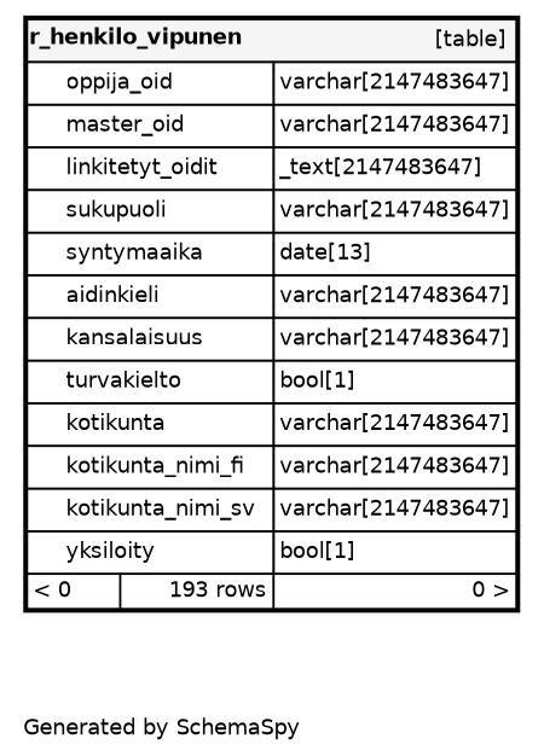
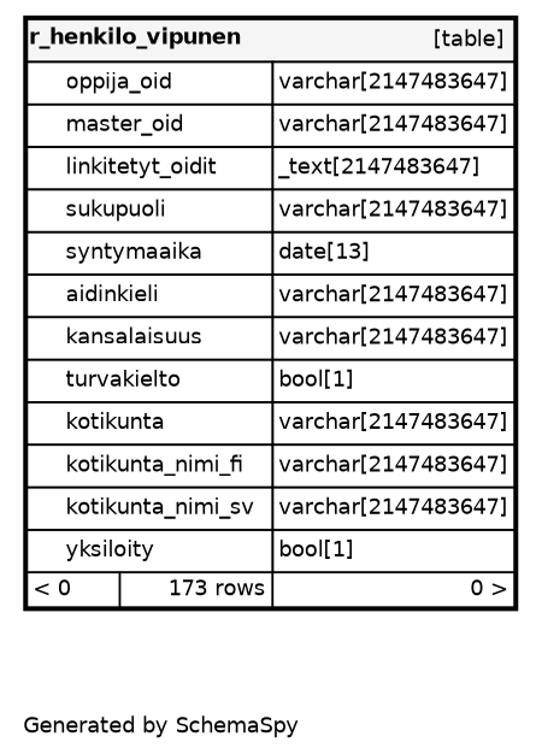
  digraph {
    bgcolor="#ffffff"
    fontname=Helvetica
    fontsize=11
    label="\nGenerated by SchemaSpy"
    labeljust=l
    nodesep=0.18
    rankdir=RL
    ranksep=0.46
    ration=compress
-   n1 [fontname=Helvetica fontsize=11 label=<     <TABLE BORDER="2" CELLBORDER="1" CELLSPACING="0" BGCOLOR="#ffffff">       <TR><TD COLSPAN="4"  BGCOLOR="#f5f5f5"><TABLE BORDER="0" CELLSPACING="0"><TR><TD ALIGN="LEFT" FIXEDSIZE="TRUE" WIDTH="106" HEIGHT="16"><B>r_henkilo_vipunen</B></TD><TD ALIGN="RIGHT">[table]</TD></TR></TABLE></TD></TR>       <TR><TD PORT="oppija_oid" COLSPAN="2" ALIGN="LEFT"><TABLE BORDER="0" CELLSPACING="0" ALIGN="LEFT"><TR ALIGN="LEFT"><TD ALIGN="LEFT" FIXEDSIZE="TRUE" WIDTH="15" HEIGHT="16"></TD><TD ALIGN="LEFT" FIXEDSIZE="TRUE" WIDTH="106" HEIGHT="16">oppija_oid</TD></TR></TABLE></TD><TD PORT="oppija_oid.type" ALIGN="LEFT">varchar[2147483647]</TD></TR>       <TR><TD PORT="master_oid" COLSPAN="2" ALIGN="LEFT"><TABLE BORDER="0" CELLSPACING="0" ALIGN="LEFT"><TR ALIGN="LEFT"><TD ALIGN="LEFT" FIXEDSIZE="TRUE" WIDTH="15" HEIGHT="16"></TD><TD ALIGN="LEFT" FIXEDSIZE="TRUE" WIDTH="106" HEIGHT="16">master_oid</TD></TR></TABLE></TD><TD PORT="master_oid.type" ALIGN="LEFT">varchar[2147483647]</TD></TR>       <TR><TD PORT="linkitetyt_oidit" COLSPAN="2" ALIGN="LEFT"><TABLE BORDER="0" CELLSPACING="0" ALIGN="LEFT"><TR ALIGN="LEFT"><TD ALIGN="LEFT" FIXEDSIZE="TRUE" WIDTH="15" HEIGHT="16"></TD><TD ALIGN="LEFT" FIXEDSIZE="TRUE" WIDTH="106" HEIGHT="16">linkitetyt_oidit</TD></TR></TABLE></TD><TD PORT="linkitetyt_oidit.type" ALIGN="LEFT">_text[2147483647]</TD></TR>       <TR><TD PORT="sukupuoli" COLSPAN="2" ALIGN="LEFT"><TABLE BORDER="0" CELLSPACING="0" ALIGN="LEFT"><TR ALIGN="LEFT"><TD ALIGN="LEFT" FIXEDSIZE="TRUE" WIDTH="15" HEIGHT="16"></TD><TD ALIGN="LEFT" FIXEDSIZE="TRUE" WIDTH="106" HEIGHT="16">sukupuoli</TD></TR></TABLE></TD><TD PORT="sukupuoli.type" ALIGN="LEFT">varchar[2147483647]</TD></TR>       <TR><TD PORT="syntymaaika" COLSPAN="2" ALIGN="LEFT"><TABLE BORDER="0" CELLSPACING="0" ALIGN="LEFT"><TR ALIGN="LEFT"><TD ALIGN="LEFT" FIXEDSIZE="TRUE" WIDTH="15" HEIGHT="16"></TD><TD ALIGN="LEFT" FIXEDSIZE="TRUE" WIDTH="106" HEIGHT="16">syntymaaika</TD></TR></TABLE></TD><TD PORT="syntymaaika.type" ALIGN="LEFT">date[13]</TD></TR>       <TR><TD PORT="aidinkieli" COLSPAN="2" ALIGN="LEFT"><TABLE BORDER="0" CELLSPACING="0" ALIGN="LEFT"><TR ALIGN="LEFT"><TD ALIGN="LEFT" FIXEDSIZE="TRUE" WIDTH="15" HEIGHT="16"></TD><TD ALIGN="LEFT" FIXEDSIZE="TRUE" WIDTH="106" HEIGHT="16">aidinkieli</TD></TR></TABLE></TD><TD PORT="aidinkieli.type" ALIGN="LEFT">varchar[2147483647]</TD></TR>       <TR><TD PORT="kansalaisuus" COLSPAN="2" ALIGN="LEFT"><TABLE BORDER="0" CELLSPACING="0" ALIGN="LEFT"><TR ALIGN="LEFT"><TD ALIGN="LEFT" FIXEDSIZE="TRUE" WIDTH="15" HEIGHT="16"></TD><TD ALIGN="LEFT" FIXEDSIZE="TRUE" WIDTH="106" HEIGHT="16">kansalaisuus</TD></TR></TABLE></TD><TD PORT="kansalaisuus.type" ALIGN="LEFT">varchar[2147483647]</TD></TR>       <TR><TD PORT="turvakielto" COLSPAN="2" ALIGN="LEFT"><TABLE BORDER="0" CELLSPACING="0" ALIGN="LEFT"><TR ALIGN="LEFT"><TD ALIGN="LEFT" FIXEDSIZE="TRUE" WIDTH="15" HEIGHT="16"></TD><TD ALIGN="LEFT" FIXEDSIZE="TRUE" WIDTH="106" HEIGHT="16">turvakielto</TD></TR></TABLE></TD><TD PORT="turvakielto.type" ALIGN="LEFT">bool[1]</TD></TR>       <TR><TD PORT="kotikunta" COLSPAN="2" ALIGN="LEFT"><TABLE BORDER="0" CELLSPACING="0" ALIGN="LEFT"><TR ALIGN="LEFT"><TD ALIGN="LEFT" FIXEDSIZE="TRUE" WIDTH="15" HEIGHT="16"></TD><TD ALIGN="LEFT" FIXEDSIZE="TRUE" WIDTH="106" HEIGHT="16">kotikunta</TD></TR></TABLE></TD><TD PORT="kotikunta.type" ALIGN="LEFT">varchar[2147483647]</TD></TR>       <TR><TD PORT="kotikunta_nimi_fi" COLSPAN="2" ALIGN="LEFT"><TABLE BORDER="0" CELLSPACING="0" ALIGN="LEFT"><TR ALIGN="LEFT"><TD ALIGN="LEFT" FIXEDSIZE="TRUE" WIDTH="15" HEIGHT="16"></TD><TD ALIGN="LEFT" FIXEDSIZE="TRUE" WIDTH="106" HEIGHT="16">kotikunta_nimi_fi</TD></TR></TABLE></TD><TD PORT="kotikunta_nimi_fi.type" ALIGN="LEFT">varchar[2147483647]</TD></TR>       <TR><TD PORT="kotikunta_nimi_sv" COLSPAN="2" ALIGN="LEFT"><TABLE BORDER="0" CELLSPACING="0" ALIGN="LEFT"><TR ALIGN="LEFT"><TD ALIGN="LEFT" FIXEDSIZE="TRUE" WIDTH="15" HEIGHT="16"></TD><TD ALIGN="LEFT" FIXEDSIZE="TRUE" WIDTH="106" HEIGHT="16">kotikunta_nimi_sv</TD></TR></TABLE></TD><TD PORT="kotikunta_nimi_sv.type" ALIGN="LEFT">varchar[2147483647]</TD></TR>       <TR><TD PORT="yksiloity" COLSPAN="2" ALIGN="LEFT"><TABLE BORDER="0" CELLSPACING="0" ALIGN="LEFT"><TR ALIGN="LEFT"><TD ALIGN="LEFT" FIXEDSIZE="TRUE" WIDTH="15" HEIGHT="16"></TD><TD ALIGN="LEFT" FIXEDSIZE="TRUE" WIDTH="106" HEIGHT="16">yksiloity</TD></TR></TABLE></TD><TD PORT="yksiloity.type" ALIGN="LEFT">bool[1]</TD></TR>       <TR><TD ALIGN="LEFT" BGCOLOR="#ffffff">&lt; 0</TD><TD ALIGN="RIGHT" BGCOLOR="#ffffff">193 rows</TD><TD ALIGN="RIGHT" BGCOLOR="#ffffff">0 &gt;</TD></TR>     </TABLE>> shape=plaintext]
+   n1 [fontname=Helvetica fontsize=11 label=<     <TABLE BORDER="2" CELLBORDER="1" CELLSPACING="0" BGCOLOR="#ffffff">       <TR><TD COLSPAN="4"  BGCOLOR="#f5f5f5"><TABLE BORDER="0" CELLSPACING="0"><TR><TD ALIGN="LEFT" FIXEDSIZE="TRUE" WIDTH="106" HEIGHT="16"><B>r_henkilo_vipunen</B></TD><TD ALIGN="RIGHT">[table]</TD></TR></TABLE></TD></TR>       <TR><TD PORT="oppija_oid" COLSPAN="2" ALIGN="LEFT"><TABLE BORDER="0" CELLSPACING="0" ALIGN="LEFT"><TR ALIGN="LEFT"><TD ALIGN="LEFT" FIXEDSIZE="TRUE" WIDTH="15" HEIGHT="16"></TD><TD ALIGN="LEFT" FIXEDSIZE="TRUE" WIDTH="106" HEIGHT="16">oppija_oid</TD></TR></TABLE></TD><TD PORT="oppija_oid.type" ALIGN="LEFT">varchar[2147483647]</TD></TR>       <TR><TD PORT="master_oid" COLSPAN="2" ALIGN="LEFT"><TABLE BORDER="0" CELLSPACING="0" ALIGN="LEFT"><TR ALIGN="LEFT"><TD ALIGN="LEFT" FIXEDSIZE="TRUE" WIDTH="15" HEIGHT="16"></TD><TD ALIGN="LEFT" FIXEDSIZE="TRUE" WIDTH="106" HEIGHT="16">master_oid</TD></TR></TABLE></TD><TD PORT="master_oid.type" ALIGN="LEFT">varchar[2147483647]</TD></TR>       <TR><TD PORT="linkitetyt_oidit" COLSPAN="2" ALIGN="LEFT"><TABLE BORDER="0" CELLSPACING="0" ALIGN="LEFT"><TR ALIGN="LEFT"><TD ALIGN="LEFT" FIXEDSIZE="TRUE" WIDTH="15" HEIGHT="16"></TD><TD ALIGN="LEFT" FIXEDSIZE="TRUE" WIDTH="106" HEIGHT="16">linkitetyt_oidit</TD></TR></TABLE></TD><TD PORT="linkitetyt_oidit.type" ALIGN="LEFT">_text[2147483647]</TD></TR>       <TR><TD PORT="sukupuoli" COLSPAN="2" ALIGN="LEFT"><TABLE BORDER="0" CELLSPACING="0" ALIGN="LEFT"><TR ALIGN="LEFT"><TD ALIGN="LEFT" FIXEDSIZE="TRUE" WIDTH="15" HEIGHT="16"></TD><TD ALIGN="LEFT" FIXEDSIZE="TRUE" WIDTH="106" HEIGHT="16">sukupuoli</TD></TR></TABLE></TD><TD PORT="sukupuoli.type" ALIGN="LEFT">varchar[2147483647]</TD></TR>       <TR><TD PORT="syntymaaika" COLSPAN="2" ALIGN="LEFT"><TABLE BORDER="0" CELLSPACING="0" ALIGN="LEFT"><TR ALIGN="LEFT"><TD ALIGN="LEFT" FIXEDSIZE="TRUE" WIDTH="15" HEIGHT="16"></TD><TD ALIGN="LEFT" FIXEDSIZE="TRUE" WIDTH="106" HEIGHT="16">syntymaaika</TD></TR></TABLE></TD><TD PORT="syntymaaika.type" ALIGN="LEFT">date[13]</TD></TR>       <TR><TD PORT="aidinkieli" COLSPAN="2" ALIGN="LEFT"><TABLE BORDER="0" CELLSPACING="0" ALIGN="LEFT"><TR ALIGN="LEFT"><TD ALIGN="LEFT" FIXEDSIZE="TRUE" WIDTH="15" HEIGHT="16"></TD><TD ALIGN="LEFT" FIXEDSIZE="TRUE" WIDTH="106" HEIGHT="16">aidinkieli</TD></TR></TABLE></TD><TD PORT="aidinkieli.type" ALIGN="LEFT">varchar[2147483647]</TD></TR>       <TR><TD PORT="kansalaisuus" COLSPAN="2" ALIGN="LEFT"><TABLE BORDER="0" CELLSPACING="0" ALIGN="LEFT"><TR ALIGN="LEFT"><TD ALIGN="LEFT" FIXEDSIZE="TRUE" WIDTH="15" HEIGHT="16"></TD><TD ALIGN="LEFT" FIXEDSIZE="TRUE" WIDTH="106" HEIGHT="16">kansalaisuus</TD></TR></TABLE></TD><TD PORT="kansalaisuus.type" ALIGN="LEFT">varchar[2147483647]</TD></TR>       <TR><TD PORT="turvakielto" COLSPAN="2" ALIGN="LEFT"><TABLE BORDER="0" CELLSPACING="0" ALIGN="LEFT"><TR ALIGN="LEFT"><TD ALIGN="LEFT" FIXEDSIZE="TRUE" WIDTH="15" HEIGHT="16"></TD><TD ALIGN="LEFT" FIXEDSIZE="TRUE" WIDTH="106" HEIGHT="16">turvakielto</TD></TR></TABLE></TD><TD PORT="turvakielto.type" ALIGN="LEFT">bool[1]</TD></TR>       <TR><TD PORT="kotikunta" COLSPAN="2" ALIGN="LEFT"><TABLE BORDER="0" CELLSPACING="0" ALIGN="LEFT"><TR ALIGN="LEFT"><TD ALIGN="LEFT" FIXEDSIZE="TRUE" WIDTH="15" HEIGHT="16"></TD><TD ALIGN="LEFT" FIXEDSIZE="TRUE" WIDTH="106" HEIGHT="16">kotikunta</TD></TR></TABLE></TD><TD PORT="kotikunta.type" ALIGN="LEFT">varchar[2147483647]</TD></TR>       <TR><TD PORT="kotikunta_nimi_fi" COLSPAN="2" ALIGN="LEFT"><TABLE BORDER="0" CELLSPACING="0" ALIGN="LEFT"><TR ALIGN="LEFT"><TD ALIGN="LEFT" FIXEDSIZE="TRUE" WIDTH="15" HEIGHT="16"></TD><TD ALIGN="LEFT" FIXEDSIZE="TRUE" WIDTH="106" HEIGHT="16">kotikunta_nimi_fi</TD></TR></TABLE></TD><TD PORT="kotikunta_nimi_fi.type" ALIGN="LEFT">varchar[2147483647]</TD></TR>       <TR><TD PORT="kotikunta_nimi_sv" COLSPAN="2" ALIGN="LEFT"><TABLE BORDER="0" CELLSPACING="0" ALIGN="LEFT"><TR ALIGN="LEFT"><TD ALIGN="LEFT" FIXEDSIZE="TRUE" WIDTH="15" HEIGHT="16"></TD><TD ALIGN="LEFT" FIXEDSIZE="TRUE" WIDTH="106" HEIGHT="16">kotikunta_nimi_sv</TD></TR></TABLE></TD><TD PORT="kotikunta_nimi_sv.type" ALIGN="LEFT">varchar[2147483647]</TD></TR>       <TR><TD PORT="yksiloity" COLSPAN="2" ALIGN="LEFT"><TABLE BORDER="0" CELLSPACING="0" ALIGN="LEFT"><TR ALIGN="LEFT"><TD ALIGN="LEFT" FIXEDSIZE="TRUE" WIDTH="15" HEIGHT="16"></TD><TD ALIGN="LEFT" FIXEDSIZE="TRUE" WIDTH="106" HEIGHT="16">yksiloity</TD></TR></TABLE></TD><TD PORT="yksiloity.type" ALIGN="LEFT">bool[1]</TD></TR>       <TR><TD ALIGN="LEFT" BGCOLOR="#ffffff">&lt; 0</TD><TD ALIGN="RIGHT" BGCOLOR="#ffffff">173 rows</TD><TD ALIGN="RIGHT" BGCOLOR="#ffffff">0 &gt;</TD></TR>     </TABLE>> shape=plaintext]
  }
